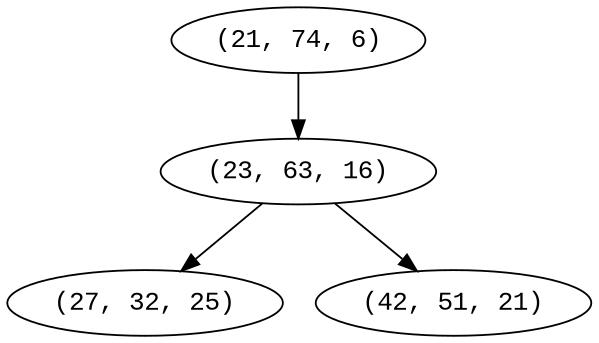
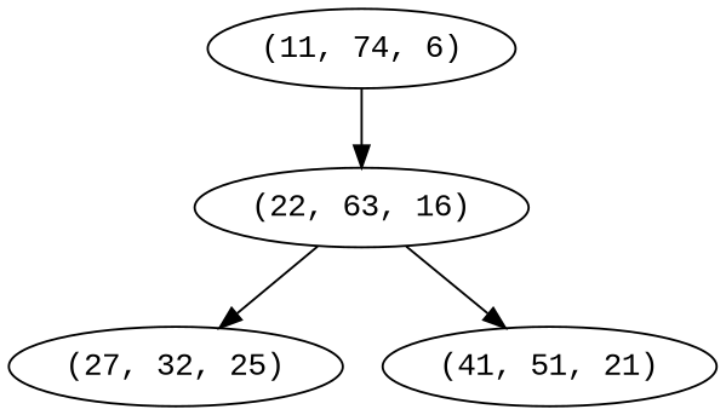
  digraph {
    fontname="Liberation Mono"
    node [fontname="Liberation Mono"]
    edge [fontname="Liberation Mono"]
-   "(11, 74, 6)" [label="(21, 74, 6)"]
-   "(22, 63, 16)" [label="(23, 63, 16)"]
+   "(11, 74, 6)"
+   "(22, 63, 16)"
    n3 [label="(27, 32, 25)"]
-   "(41, 51, 21)" [label="(42, 51, 21)"]
+   "(41, 51, 21)"
    "(11, 74, 6)" -> "(22, 63, 16)"
    "(22, 63, 16)" -> n3
    "(22, 63, 16)" -> "(41, 51, 21)"
  }
